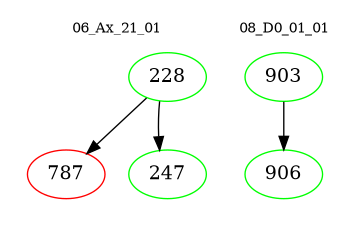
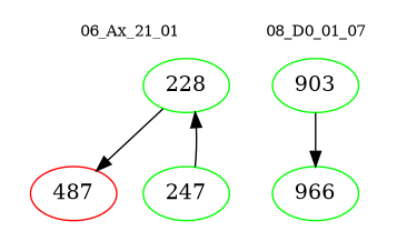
  digraph {
    fontname="DejaVu Serif"
    node [color=green fontname="DejaVu Serif"]
    edge [color=black fontname="DejaVu Serif"]
    n1 [label=228]
-   n2 [color=red label=787]
+   n2 [color=red label=487]
    n3 [label=247]
    n4 [label=903]
-   n5 [label=906]
+   n5 [label=966]
    subgraph cluster_1 {
      color=white
      fontsize=10
      label="06_Ax_21_01"
      n1
      n2
      n3
    }
    subgraph cluster_2 {
      color=white
      fontsize=10
-     label="08_D0_01_01"
+     label="08_D0_01_07"
      n4
      n5
    }
    n1 -> n2
-   n1 -> n3
+   n3 -> n1
    n4 -> n5
  }
